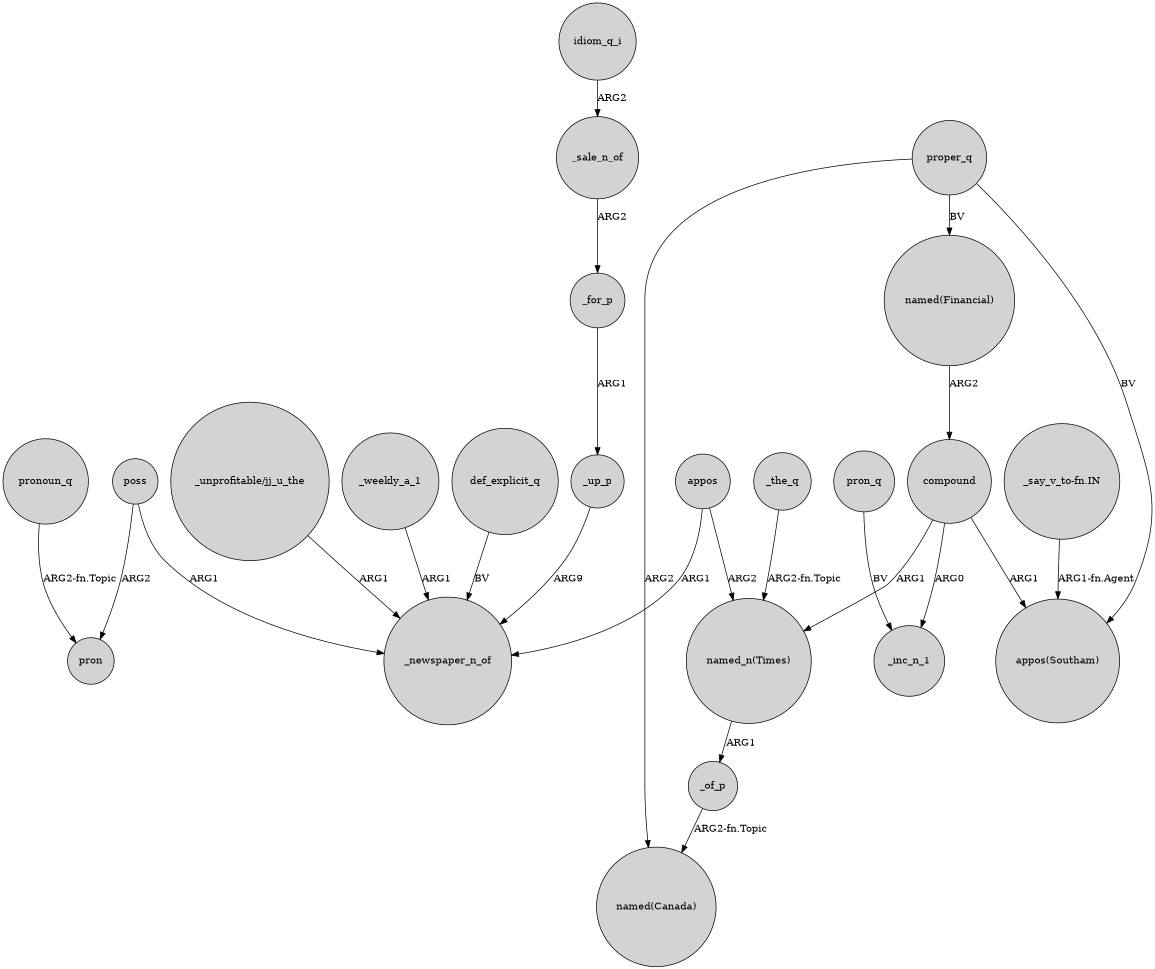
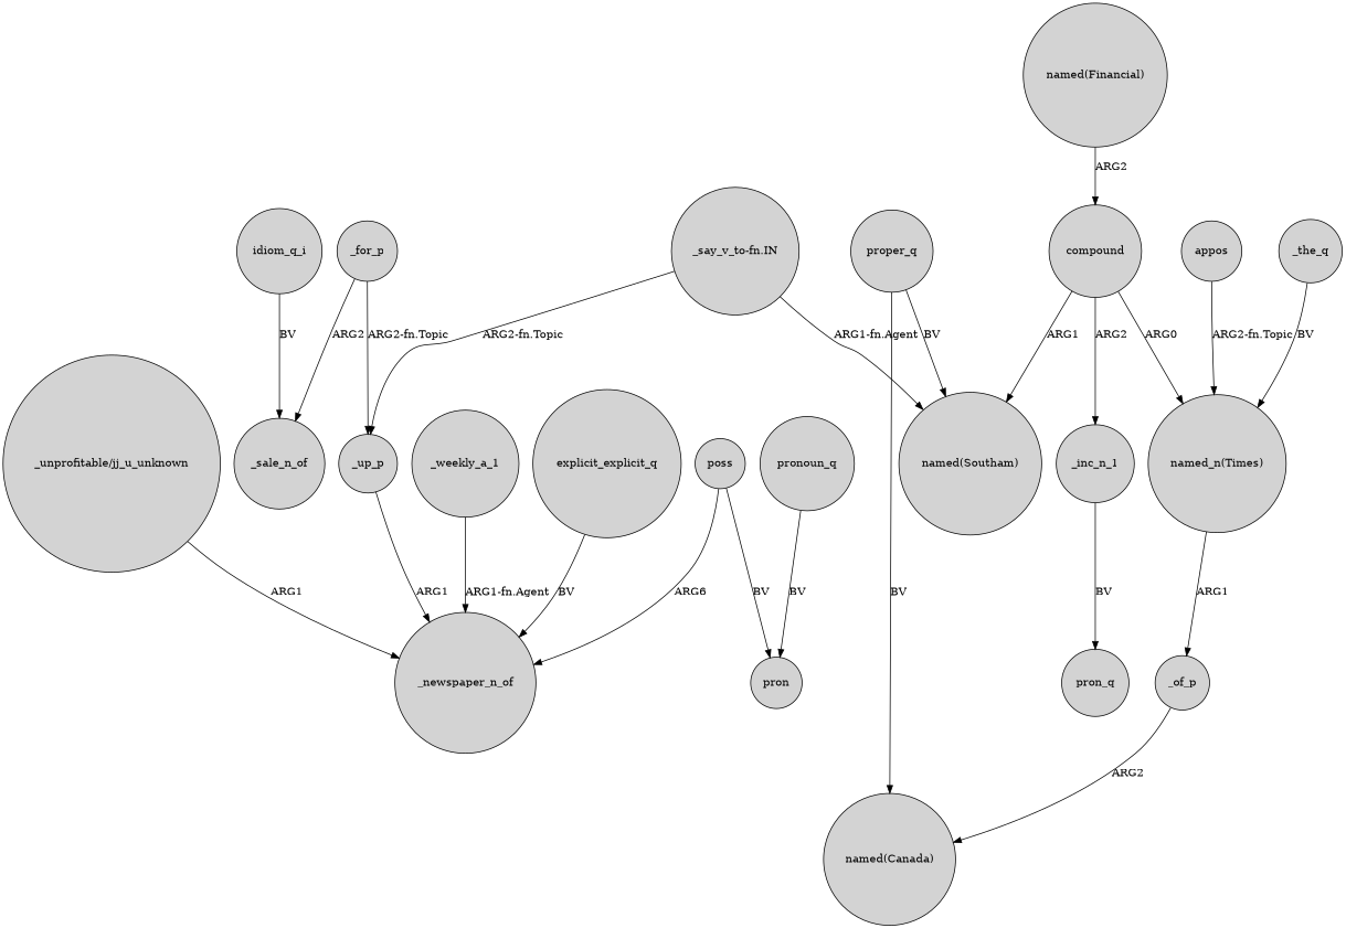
  digraph {
    node [shape=circle style=filled]
-   "_unprofitable/jj_u_unknown" [label="_unprofitable/jj_u_the"]
+   "_unprofitable/jj_u_unknown"
    _newspaper_n_of
    proper_q
-   "named(Southam)" [label="appos(Southam)"]
+   "named(Southam)"
    "named(Canada)"
    "named(Financial)"
    compound
    _of_p
    "named_n(Times)"
    n10 [label=pron_q]
    _inc_n_1
    poss
    pron
    "_say_v_to-fn.IN"
    _up_p
    _for_p
    _sale_n_of
    appos
    _weekly_a_1
    pronoun_q
    idiom_q_i
-   def_explicit_q
+   def_explicit_q [label=explicit_explicit_q]
    _the_q
    "_unprofitable/jj_u_unknown" -> _newspaper_n_of [label=ARG1]
    proper_q -> "named(Southam)" [label=BV]
-   proper_q -> "named(Canada)" [label=ARG2]
-   proper_q -> "named(Financial)" [label=BV]
+   proper_q -> "named(Canada)" [label=BV]
    "named(Financial)" -> compound [label=ARG2]
    compound -> "named(Southam)" [label=ARG1]
-   compound -> "named_n(Times)" [label=ARG1]
-   compound -> _inc_n_1 [label=ARG0]
-   _of_p -> "named(Canada)" [label="ARG2-fn.Topic"]
+   compound -> "named_n(Times)" [label=ARG0]
+   compound -> _inc_n_1 [label=ARG2]
+   _of_p -> "named(Canada)" [label=ARG2]
    "named_n(Times)" -> _of_p [label=ARG1]
-   n10 -> _inc_n_1 [label=BV]
-   poss -> _newspaper_n_of [label=ARG1]
-   poss -> pron [label=ARG2]
+   _inc_n_1 -> n10 [label=BV]
+   poss -> _newspaper_n_of [label=ARG6]
+   poss -> pron [label=BV]
    "_say_v_to-fn.IN" -> "named(Southam)" [label="ARG1-fn.Agent"]
-   _up_p -> _newspaper_n_of [label=ARG9]
-   _for_p -> _up_p [label=ARG1]
-   _sale_n_of -> _for_p [label=ARG2]
-   appos -> _newspaper_n_of [label=ARG1]
-   appos -> "named_n(Times)" [label=ARG2]
-   _weekly_a_1 -> _newspaper_n_of [label=ARG1]
-   pronoun_q -> pron [label="ARG2-fn.Topic"]
-   idiom_q_i -> _sale_n_of [label=ARG2]
+   "_say_v_to-fn.IN" -> _up_p [label="ARG2-fn.Topic"]
+   _up_p -> _newspaper_n_of [label=ARG1]
+   _for_p -> _up_p [label="ARG2-fn.Topic"]
+   _for_p -> _sale_n_of [label=ARG2]
+   appos -> "named_n(Times)" [label="ARG2-fn.Topic"]
+   _weekly_a_1 -> _newspaper_n_of [label="ARG1-fn.Agent"]
+   pronoun_q -> pron [label=BV]
+   idiom_q_i -> _sale_n_of [label=BV]
    def_explicit_q -> _newspaper_n_of [label=BV]
-   _the_q -> "named_n(Times)" [label="ARG2-fn.Topic"]
+   _the_q -> "named_n(Times)" [label=BV]
  }
